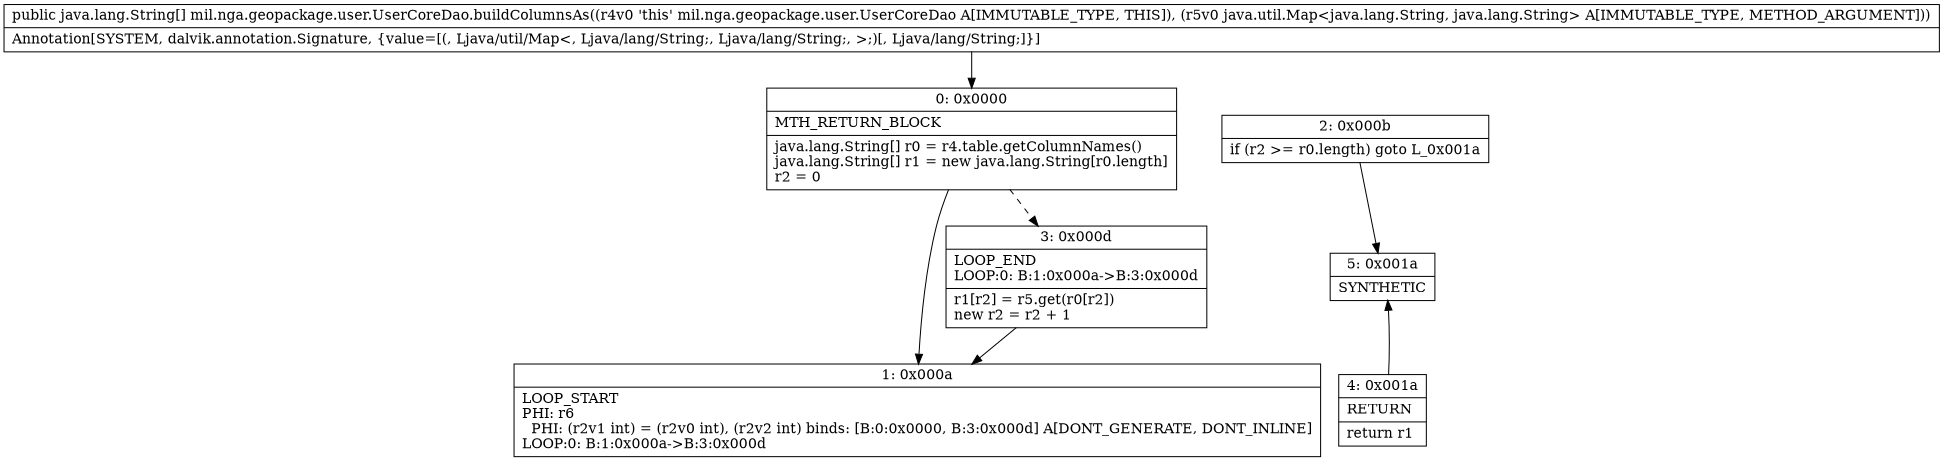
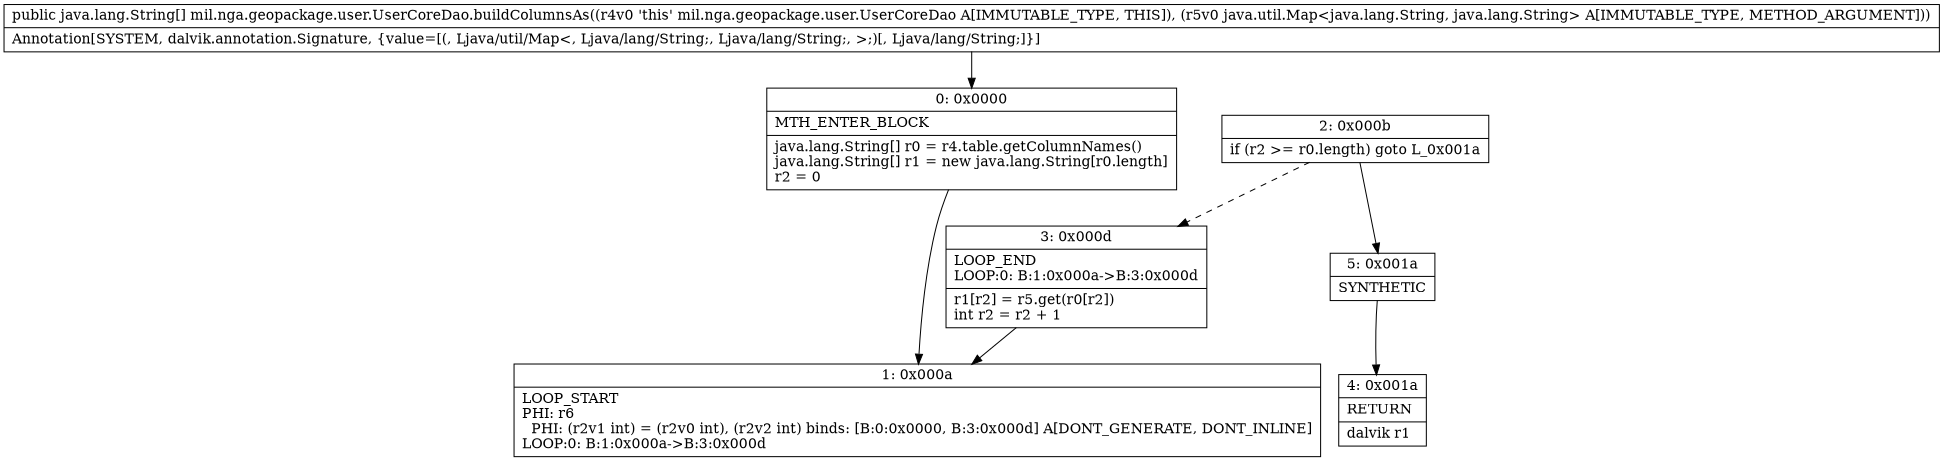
  digraph {
    node [shape=record]
-   n1 [label="{0\:\ 0x0000|MTH_RETURN_BLOCK\l|java.lang.String[] r0 = r4.table.getColumnNames()\ljava.lang.String[] r1 = new java.lang.String[r0.length]\lr2 = 0\l}"]
+   n1 [label="{0\:\ 0x0000|MTH_ENTER_BLOCK\l|java.lang.String[] r0 = r4.table.getColumnNames()\ljava.lang.String[] r1 = new java.lang.String[r0.length]\lr2 = 0\l}"]
    n2 [label="{1\:\ 0x000a|LOOP_START\lPHI: r6 \l  PHI: (r2v1 int) = (r2v0 int), (r2v2 int) binds: [B:0:0x0000, B:3:0x000d] A[DONT_GENERATE, DONT_INLINE]\lLOOP:0: B:1:0x000a\-\>B:3:0x000d\l}"]
    n3 [label="{2\:\ 0x000b|if (r2 \>= r0.length) goto L_0x001a\l}"]
-   n4 [label="{3\:\ 0x000d|LOOP_END\lLOOP:0: B:1:0x000a\-\>B:3:0x000d\l|r1[r2] = r5.get(r0[r2])\lnew r2 = r2 + 1\l}"]
+   n4 [label="{3\:\ 0x000d|LOOP_END\lLOOP:0: B:1:0x000a\-\>B:3:0x000d\l|r1[r2] = r5.get(r0[r2])\lint r2 = r2 + 1\l}"]
    n5 [label="{5\:\ 0x001a|SYNTHETIC\l}"]
-   n6 [label="{4\:\ 0x001a|RETURN\l|return r1\l}"]
+   n6 [label="{4\:\ 0x001a|RETURN\l|dalvik r1\l}"]
    n7 [label="{public java.lang.String[] mil.nga.geopackage.user.UserCoreDao.buildColumnsAs((r4v0 'this' mil.nga.geopackage.user.UserCoreDao A[IMMUTABLE_TYPE, THIS]), (r5v0 java.util.Map\<java.lang.String, java.lang.String\> A[IMMUTABLE_TYPE, METHOD_ARGUMENT]))  | Annotation[SYSTEM, dalvik.annotation.Signature, \{value=[(, Ljava\/util\/Map\<, Ljava\/lang\/String;, Ljava\/lang\/String;, \>;)[, Ljava\/lang\/String;]\}]\l}"]
    n1 -> n2
-   n1 -> n4 [style=dashed]
+   n3 -> n4 [style=dashed]
    n3 -> n5
    n4 -> n2
-   n6 -> n5
+   n5 -> n6
    n7 -> n1
  }
